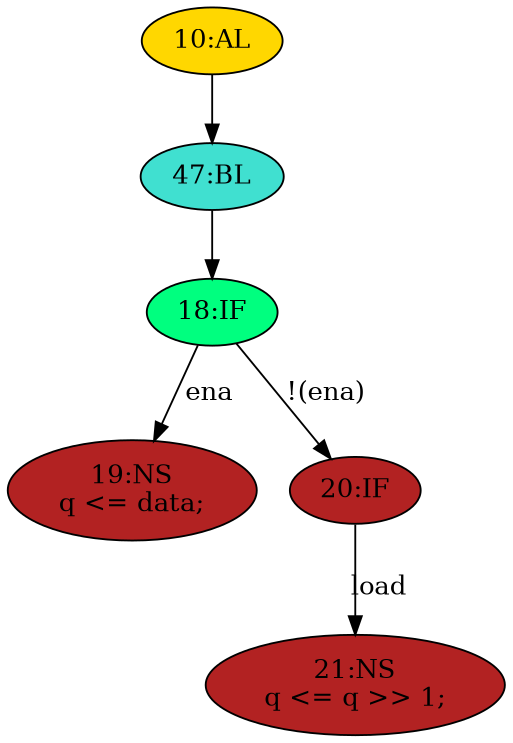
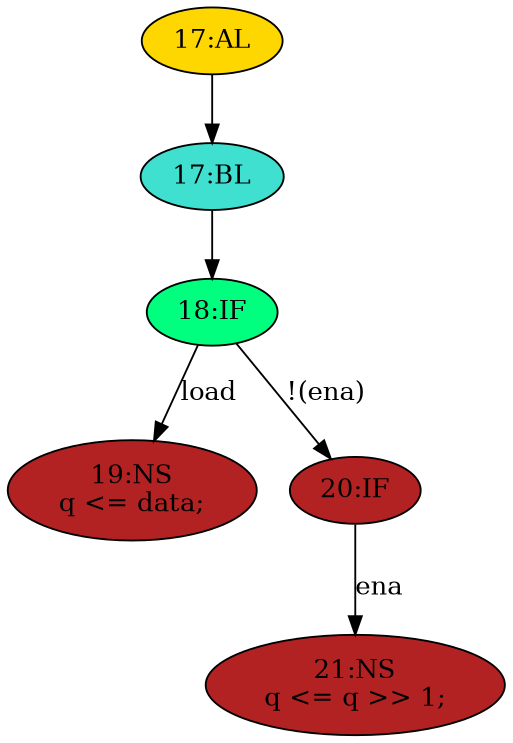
  strict digraph {
    node [fillcolor=firebrick statements="[]" style=filled typ=IfStatement]
    edge [cond="[]" lineno=None]
-   n1 [ast="<pyverilog.vparser.ast.Always object at 0x7fa066177090>" clk_sens=True fillcolor=gold label="10:AL" sens="['clk']" typ=Always use_var="['load', 'ena', 'data', 'q']"]
-   n2 [ast="<pyverilog.vparser.ast.Block object at 0x7fa0661f50d0>" fillcolor=turquoise label="47:BL" typ=Block]
+   n1 [ast="<pyverilog.vparser.ast.Always object at 0x7fa066177090>" clk_sens=True fillcolor=gold label="17:AL" sens="['clk']" typ=Always use_var="['load', 'ena', 'data', 'q']"]
+   n2 [ast="<pyverilog.vparser.ast.Block object at 0x7fa0661f50d0>" fillcolor=turquoise label="17:BL" typ=Block]
    n3 [ast="<pyverilog.vparser.ast.IfStatement object at 0x7fa066163e10>" fillcolor=springgreen label="18:IF"]
    n4 [ast="<pyverilog.vparser.ast.NonblockingSubstitution object at 0x7fa066163610>" label="19:NS\nq <= data;" statements="[<pyverilog.vparser.ast.NonblockingSubstitution object at 0x7fa066163610>]" typ=NonblockingSubstitution]
    n5 [ast="<pyverilog.vparser.ast.IfStatement object at 0x7fa06610e290>" label="20:IF"]
    n6 [ast="<pyverilog.vparser.ast.NonblockingSubstitution object at 0x7fa066171450>" label="21:NS\nq <= q >> 1;" statements="[<pyverilog.vparser.ast.NonblockingSubstitution object at 0x7fa066171450>]" typ=NonblockingSubstitution]
    n1 -> n2
    n2 -> n3
-   n3 -> n4 [cond="['load']" label=ena lineno=18]
+   n3 -> n4 [cond="['load']" label=load lineno=18]
    n3 -> n5 [cond="['load']" label="!(ena)" lineno=18]
-   n5 -> n6 [cond="['ena']" label=load lineno=20]
+   n5 -> n6 [cond="['ena']" label=ena lineno=20]
  }
